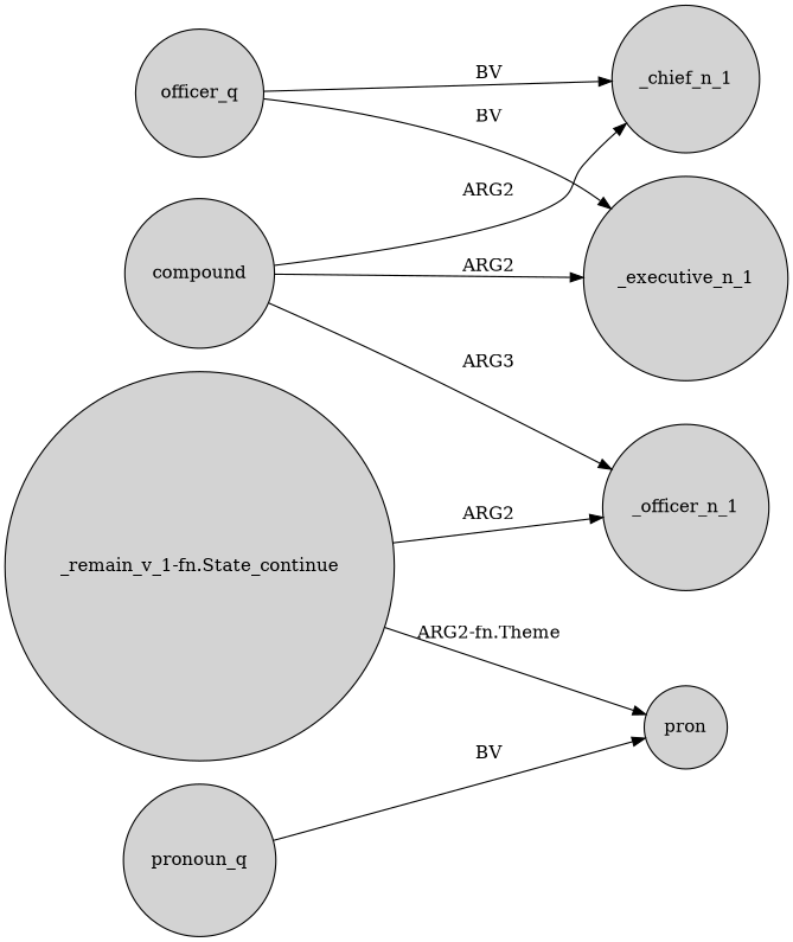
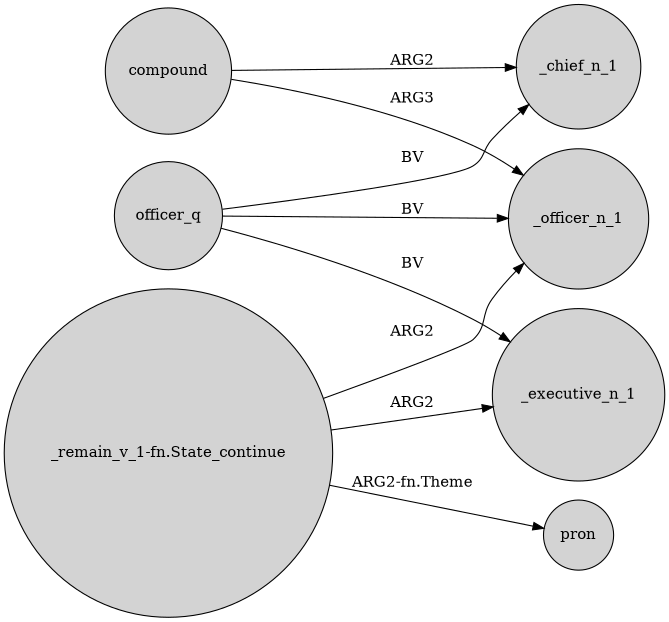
  digraph {
    fontname="DejaVu Serif"
    rankdir=LR
    node [fontname="DejaVu Serif" shape=circle style=filled]
    edge [fontname="DejaVu Serif"]
    n1 [label=officer_q]
    _chief_n_1
    _executive_n_1
    _officer_n_1
    compound
    "_remain_v_1-fn.State_continue"
    pron
-   pronoun_q
    n1 -> _chief_n_1 [label=BV]
    n1 -> _executive_n_1 [label=BV]
+   n1 -> _officer_n_1 [label=BV]
    compound -> _chief_n_1 [label=ARG2]
-   compound -> _executive_n_1 [label=ARG2]
+   "_remain_v_1-fn.State_continue" -> _executive_n_1 [label=ARG2]
    compound -> _officer_n_1 [label=ARG3]
    "_remain_v_1-fn.State_continue" -> _officer_n_1 [label=ARG2]
    "_remain_v_1-fn.State_continue" -> pron [label="ARG2-fn.Theme"]
-   pronoun_q -> pron [label=BV]
  }
